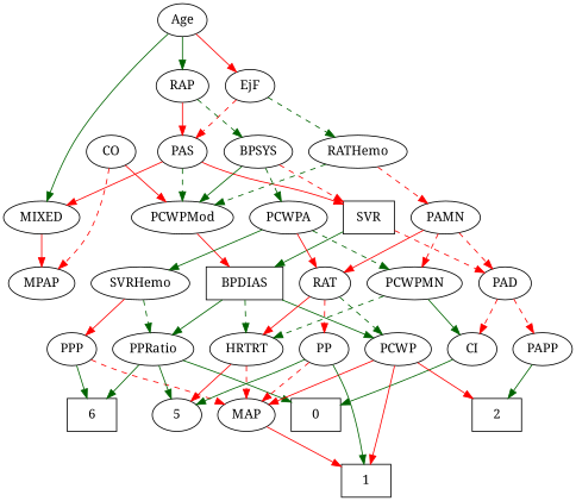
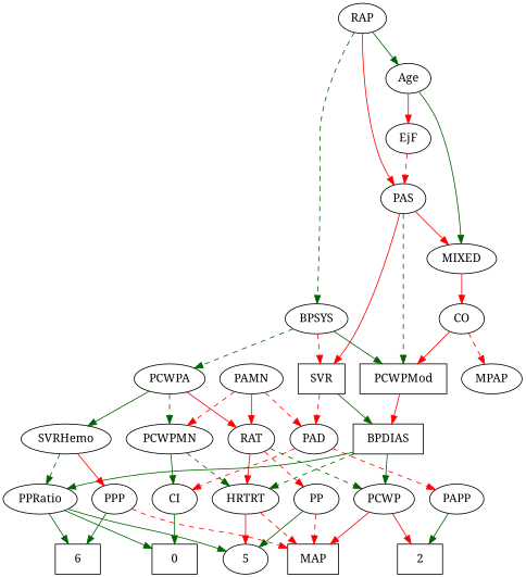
  strict digraph {
    fontname="Noto Serif"
    node [fontname="Noto Serif"]
    edge [color=red fontname="Noto Serif" style=solid]
-   1 [height=0.5 shape=box width=0.75]
    2 [height=0.5 shape=box width=0.75]
    n3 [height=0.5 label=0 shape=box width=0.75]
    n4 [height=0.5 label=6 shape=box width=0.75]
    5 [height=0.5 shape=ellipse width=0.75]
    Age [height=0.5 width=0.75]
    EjF [height=0.5 width=0.75]
    RAP [height=0.5 width=0.77632]
    MIXED [height=0.5 width=1.1193]
    PAS [height=0.5 width=0.75]
-   RATHemo [height=0.5 width=1.3721]
    BPSYS [height=0.5 width=1.0471]
    CO [height=0.5 width=0.75]
    SVR [height=0.5 shape=box width=0.77632]
-   PCWPMod [height=0.5 width=1.4443]
+   PCWPMod [height=0.5 width=1.4443 shape=box]
    PAMN [height=0.5 width=1.011]
    PCWPA [height=0.5 width=1.1555]
    MPAP [height=0.5 width=0.97491]
    PAD [height=0.5 width=0.79437]
    BPDIAS [height=0.5 shape=box width=1.1735]
    RAT [height=0.5 width=0.75827]
    PCWPMN [height=0.5 width=1.3902]
    SVRHemo [height=0.5 width=1.3902]
    PPP [height=0.5 width=0.75]
    PPRatio [height=0.5 width=1.1013]
-   MAP [height=0.5 width=0.84854]
+   MAP [height=0.5 width=0.84854 shape=box]
    CI [height=0.5 width=0.75]
    PAPP [height=0.5 width=0.88464]
    PCWP [height=0.5 width=0.97491]
    HRTRT [height=0.5 width=1.1013]
    PP [height=0.5 width=0.75]
    Age -> EjF
-   Age -> RAP [color=darkgreen]
+   RAP -> Age [color=darkgreen]
    Age -> MIXED [color=darkgreen]
    EjF -> PAS [style=dashed]
-   EjF -> RATHemo [color=darkgreen style=dashed]
    RAP -> PAS
    RAP -> BPSYS [color=darkgreen style=dashed]
-   MIXED -> MPAP
+   MIXED -> CO
    PAS -> MIXED
    PAS -> SVR
    PAS -> PCWPMod [color=darkgreen style=dashed]
-   RATHemo -> PCWPMod [color=darkgreen style=dashed]
-   RATHemo -> PAMN [style=dashed]
    BPSYS -> SVR [style=dashed]
    BPSYS -> PCWPMod [color=darkgreen]
    BPSYS -> PCWPA [color=darkgreen style=dashed]
    CO -> PCWPMod
    CO -> MPAP [style=dashed]
    SVR -> PAD [style=dashed]
    SVR -> BPDIAS [color=darkgreen]
    PCWPMod -> BPDIAS
    PAMN -> PAD [style=dashed]
    PAMN -> RAT
    PAMN -> PCWPMN [style=dashed]
    PCWPA -> RAT
    PCWPA -> PCWPMN [color=darkgreen style=dashed]
    PCWPA -> SVRHemo [color=darkgreen]
    PAD -> CI [style=dashed]
    PAD -> PAPP [style=dashed]
    BPDIAS -> PPRatio [color=darkgreen]
    BPDIAS -> PCWP [color=darkgreen]
    BPDIAS -> HRTRT [color=darkgreen style=dashed]
    RAT -> PCWP [color=darkgreen style=dashed]
    RAT -> HRTRT
    RAT -> PP [style=dashed]
    PCWPMN -> CI [color=darkgreen]
    PCWPMN -> HRTRT [color=darkgreen style=dashed]
    SVRHemo -> PPP
    SVRHemo -> PPRatio [color=darkgreen style=dashed]
    PPP -> n4 [color=darkgreen]
    PPP -> MAP [style=dashed]
    PPRatio -> n3 [color=darkgreen]
    PPRatio -> n4 [color=darkgreen]
    PPRatio -> 5 [color=darkgreen]
-   MAP -> 1
    CI -> n3 [color=darkgreen]
    PAPP -> 2 [color=darkgreen]
-   PCWP -> 1
    PCWP -> 2
    PCWP -> MAP
    HRTRT -> 5
    HRTRT -> MAP [style=dashed]
-   PP -> 1 [color=darkgreen]
    PP -> 5 [color=darkgreen]
    PP -> MAP [style=dashed]
  }
